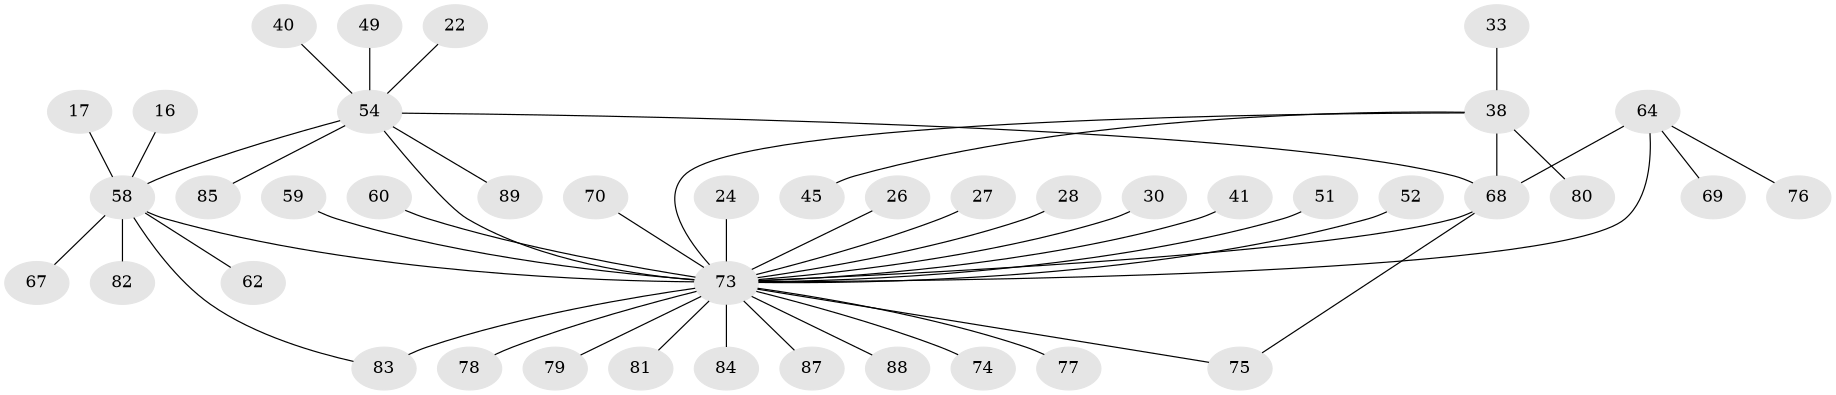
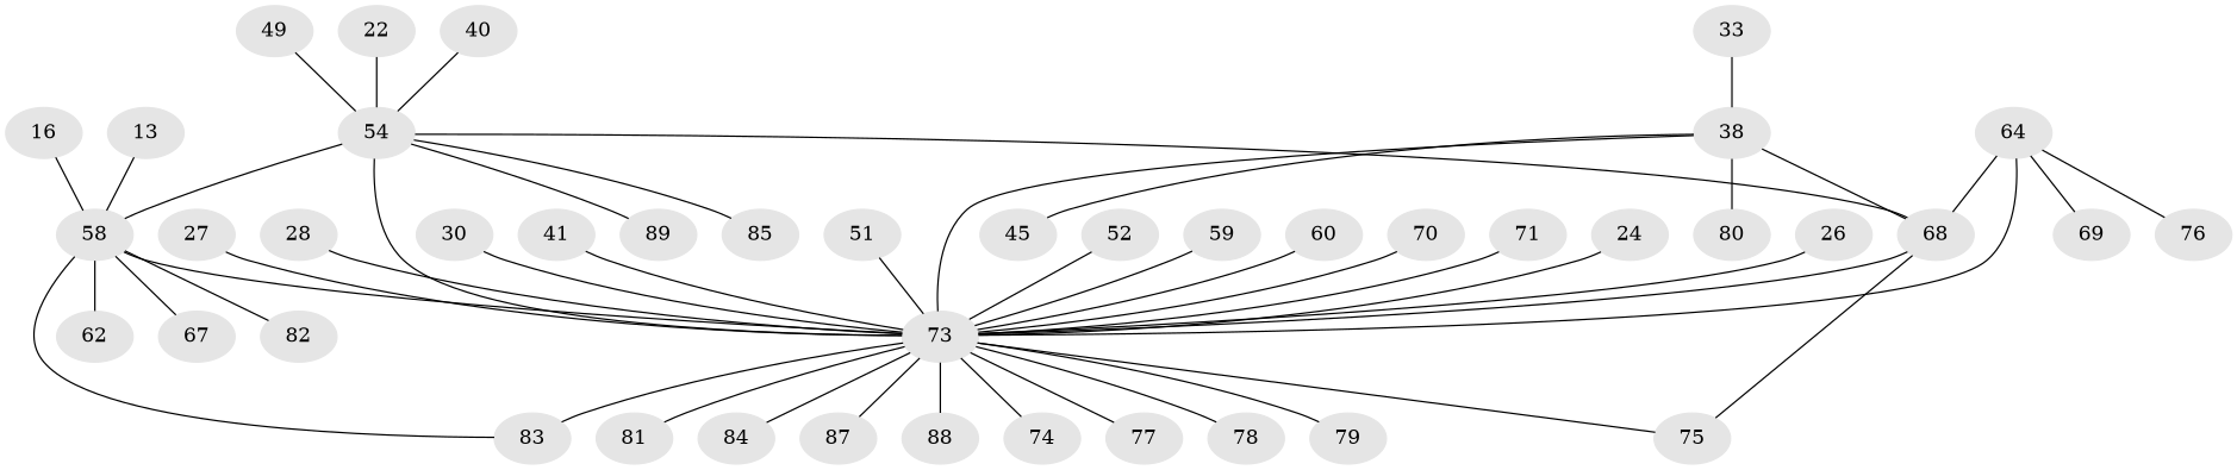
  graph {
    node [color=gray90 style=filled]
    58 [super="+5+14+4"]
    73 [super="+66+65+72"]
    62 [super="+57"]
    67
    82
    83 [super="+56"]
    16
-   17
+   17 [label=13]
    54 [super="+12+1+53"]
    68 [super="+43+25+63"]
    85
    89
    22
    75
    74
    77
    78
    79
    81 [super="+19+46"]
    84
    87
    88
    24
    26
    27
    28
    30
    38 [super="+18+13"]
    45
    80 [super="+34"]
    33
    40 [super="+36"]
    41
    49
    51
    52 [super="+35"]
    59 [super="+39"]
    60
    64 [super="+15+31+47+42"]
    69
    76
    70
+   71
    58 -- 73 [weight=2]
    58 -- 62
    58 -- 67
    58 -- 82
    58 -- 83
    73 -- 83 [weight=2]
    73 -- 75
    73 -- 74
    73 -- 77
    73 -- 78
    73 -- 79
    73 -- 81
    73 -- 84
    73 -- 87
    73 -- 88
    16 -- 58
    17 -- 58
    54 -- 58 [weight=4]
    54 -- 73 [weight=3]
    54 -- 68
    54 -- 85
    54 -- 89
    68 -- 73
    68 -- 75
    22 -- 54
    24 -- 73
    26 -- 73
    27 -- 73
    28 -- 73
    30 -- 73
    38 -- 73 [weight=2]
    38 -- 68 [weight=2]
    38 -- 45
    38 -- 80 [weight=2]
    33 -- 38
    40 -- 54
    41 -- 73
    49 -- 54
    51 -- 73
    52 -- 73
    59 -- 73
    60 -- 73
    64 -- 73 [weight=2]
    64 -- 68
    64 -- 69
    64 -- 76
    70 -- 73
+   71 -- 73
  }
